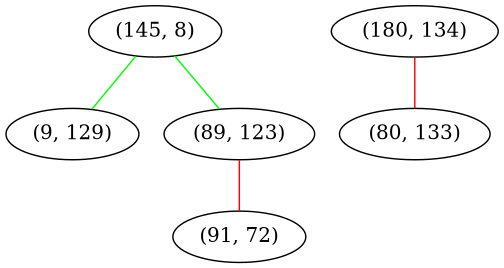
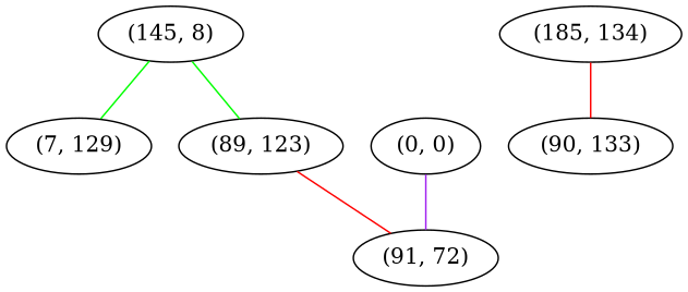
  graph {
    edge [color=green weight=2]
    "(145, 8)"
-   "(7, 129)" [label="(9, 129)"]
+   "(7, 129)"
    "(89, 123)"
    "(91, 72)"
-   "(185, 134)" [label="(180, 134)"]
-   "(90, 133)" [label="(80, 133)"]
+   "(0, 0)"
+   "(185, 134)"
+   "(90, 133)"
    "(145, 8)" -- "(7, 129)"
    "(145, 8)" -- "(89, 123)"
    "(89, 123)" -- "(91, 72)" [color=red weight=1]
+   "(0, 0)" -- "(91, 72)" [color=purple weight=4]
    "(185, 134)" -- "(90, 133)" [color=red weight=1]
  }
